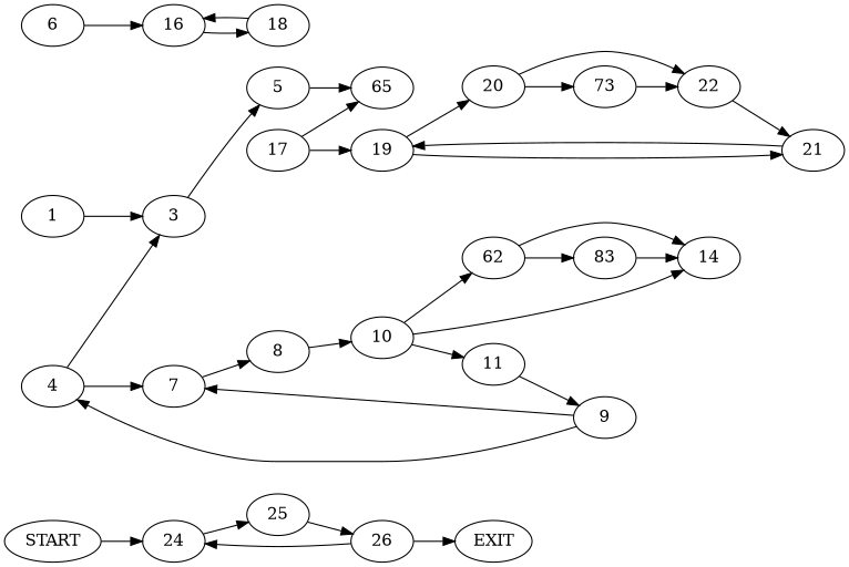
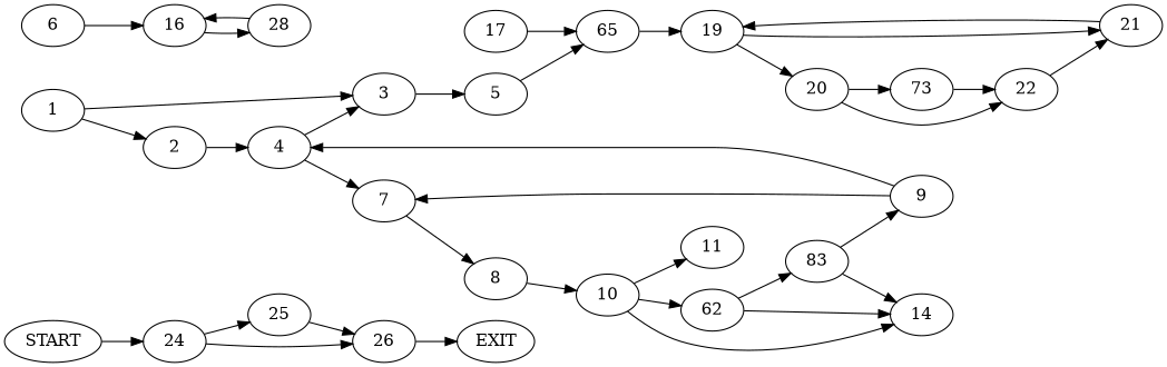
  digraph {
    rankdir=LR
    n1 [label=START]
    24
    1
+   2
    3
    25
    26
    n8 [label=EXIT]
    4
    5
    7
    n12 [label=65]
    6
    16
    8
    19
-   18
+   18 [label=28]
    10
    9
    11
    n21 [label=62]
    14
    n23 [label=83]
    20
    21
    17
    22
    n28 [label=73]
    n1 -> 24
    24 -> 25
-   26 -> 24
+   24 -> 26
+   1 -> 2
    1 -> 3
+   2 -> 4
    3 -> 5
    25 -> 26
    26 -> n8
    4 -> 3
    4 -> 7
    5 -> n12
    7 -> 8
-   17 -> 19
+   n12 -> 19
    6 -> 16
    16 -> 18
    8 -> 10
    19 -> 20
    19 -> 21
    18 -> 16
    10 -> 11
    10 -> n21
    10 -> 14
    9 -> 4
    9 -> 7
-   11 -> 9
+   n23 -> 9
    n21 -> 14
    n21 -> n23
    n23 -> 14
    20 -> 22
    20 -> n28
    21 -> 19
    17 -> n12
    22 -> 21
    n28 -> 22
  }
